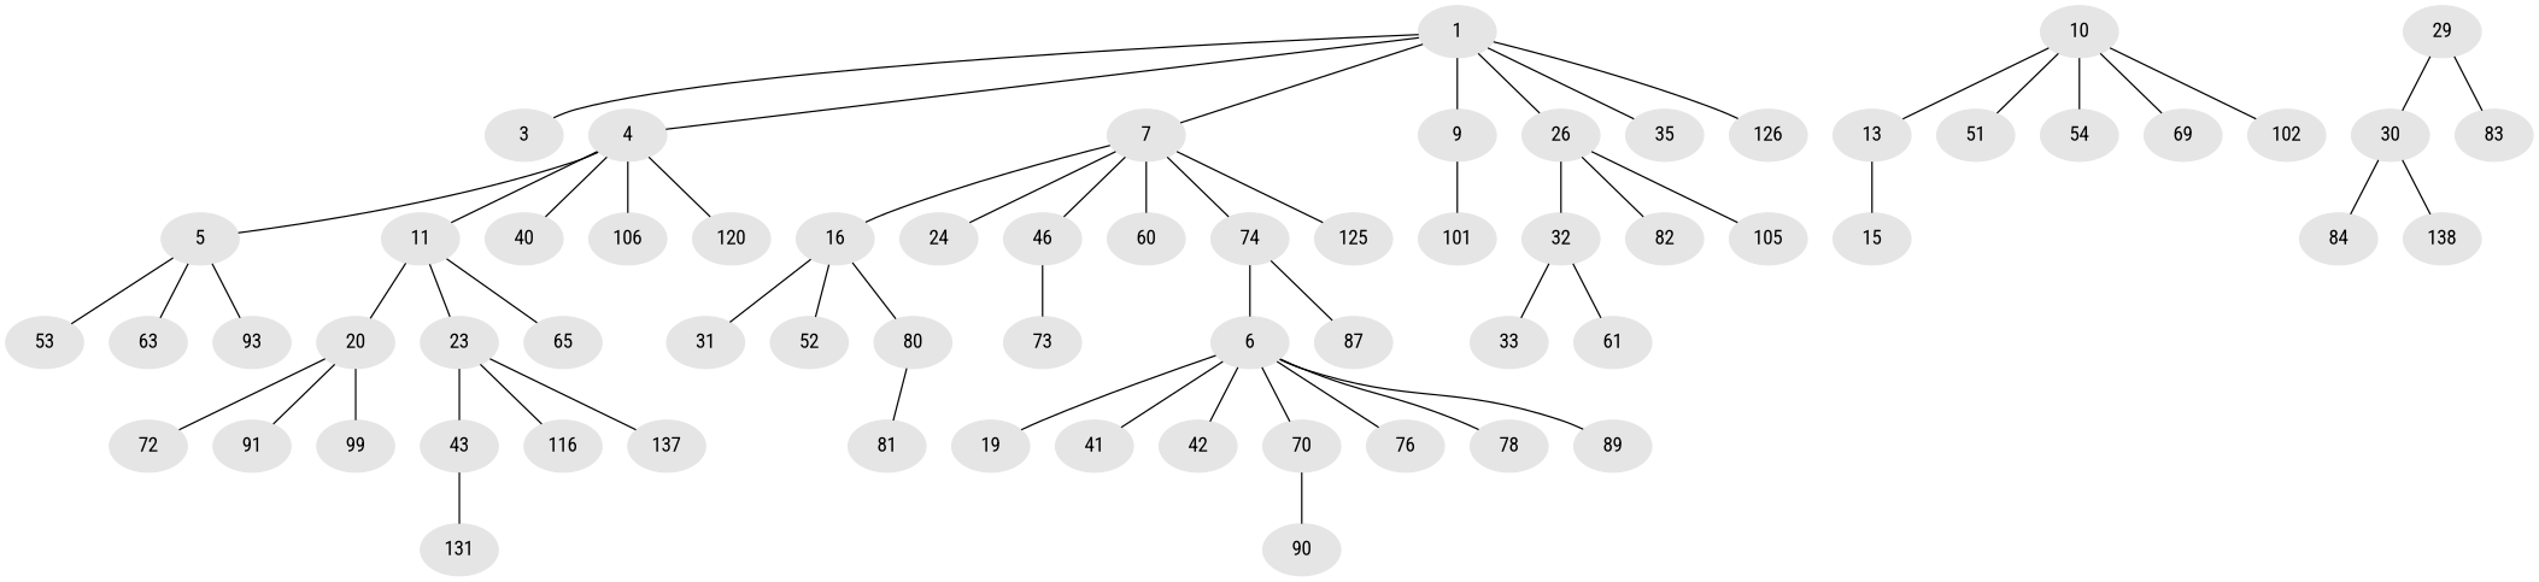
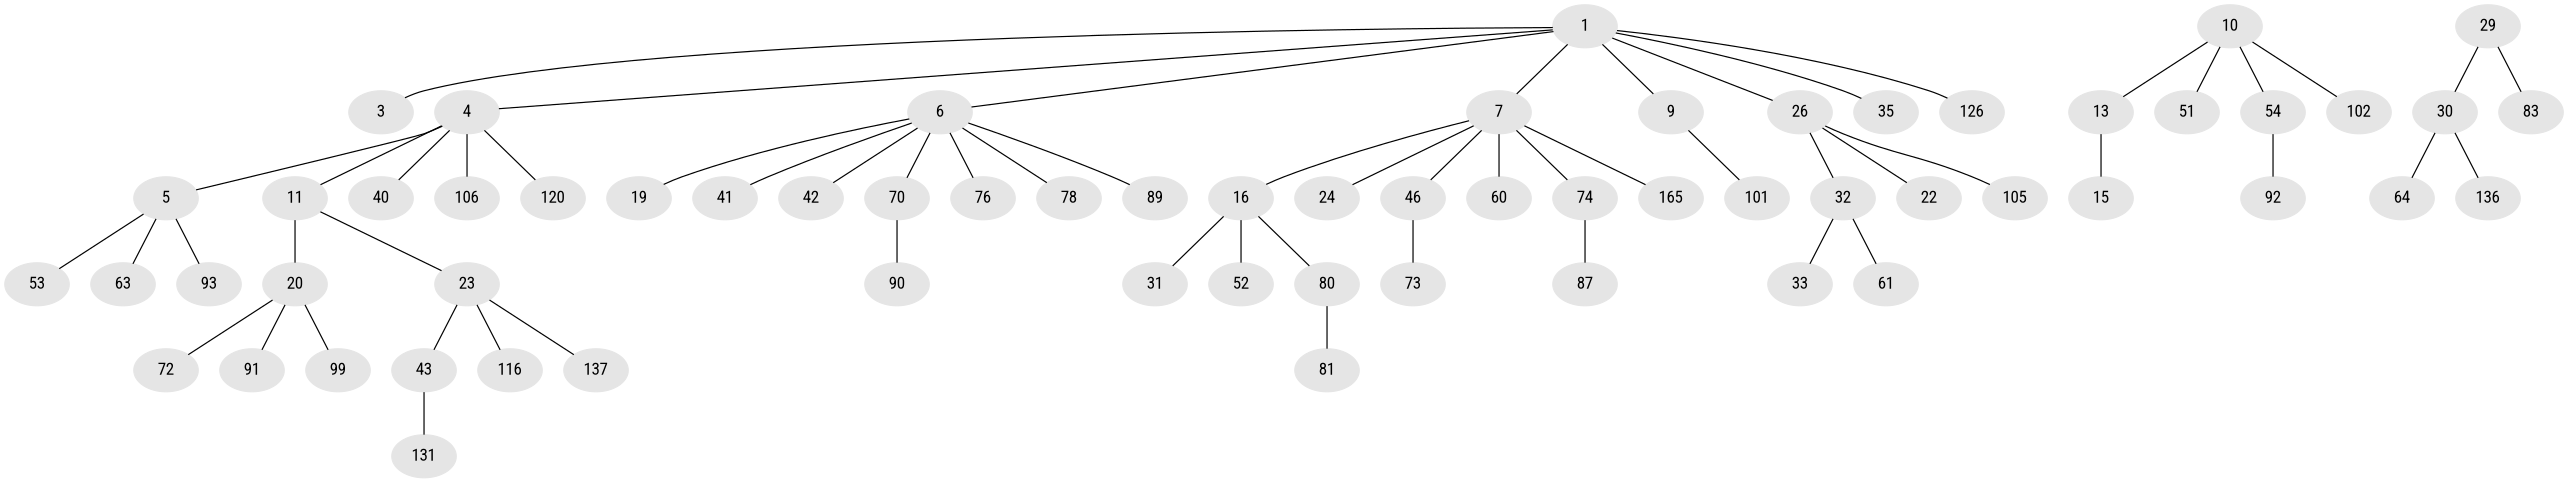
  graph {
    fontname="Roboto Condensed"
    node [color=gray90 fontname="Roboto Condensed" style=filled]
    edge [fontname="Roboto Condensed"]
    1 [super="+2"]
    3 [super="+56+128"]
    4 [super="+18+28+115"]
    6 [super="+8+34+119"]
    7 [super="+44+47"]
    9 [super="+17+58"]
    26 [super="+138+111+59"]
    35
    126
    5 [super="+39+98"]
    11 [super="+22"]
    40 [super="+129"]
    106 [super="+109"]
    120
    19
    41 [super="+95+103"]
    42 [super="+100"]
    70 [super="+79"]
    76
    78
    89
    16 [super="+25"]
    24 [super="+67+123+114+96"]
    46
    60 [super="+113"]
    74
-   125 [super="+130"]
+   125 [super="+130" label=165]
    101
    32
-   82 [super="+94+110"]
+   82 [super="+94+110" label=22]
    105
    53 [super="+104"]
    63
    93
    20 [super="+38"]
    23
-   65 [super="+88"]
    90
    31
    52
    80
    73
    87 [super="+108"]
    10 [super="+12+37"]
    13 [super="+121"]
    51 [super="+77"]
    54
-   69
    102 [super="+127"]
    15 [super="+117"]
+   92
    72 [super="+86"]
    91
    99
    43 [super="+45"]
    116
    137
    30 [super="+71+84"]
    29
    83
    81
    131
    33 [super="+55"]
    61
-   64 [label=84]
-   136 [label=138]
+   64
+   136
    1 -- 3
    1 -- 4
-   74 -- 6
+   1 -- 6
    1 -- 7
    1 -- 9
    1 -- 26
    1 -- 35
    1 -- 126
    4 -- 5
    4 -- 11
    4 -- 40
    4 -- 106
    4 -- 120
    6 -- 19
    6 -- 41
    6 -- 42
    6 -- 70
    6 -- 76
    6 -- 78
    6 -- 89
    7 -- 16
    7 -- 24
    7 -- 46
    7 -- 60
    7 -- 74
    7 -- 125
    9 -- 101
    26 -- 32
    26 -- 82
    26 -- 105
    5 -- 53
    5 -- 63
    5 -- 93
    11 -- 20
    11 -- 23
-   11 -- 65
    70 -- 90
    16 -- 31
    16 -- 52
    16 -- 80
    46 -- 73
    74 -- 87
    32 -- 33
    32 -- 61
    20 -- 72
    20 -- 91
    20 -- 99
    23 -- 43
    23 -- 116
    23 -- 137
    80 -- 81
    10 -- 13
    10 -- 51
    10 -- 54
-   10 -- 69
    10 -- 102
    13 -- 15
+   54 -- 92
    43 -- 131
    30 -- 64
    30 -- 136
    29 -- 30
    29 -- 83
  }
